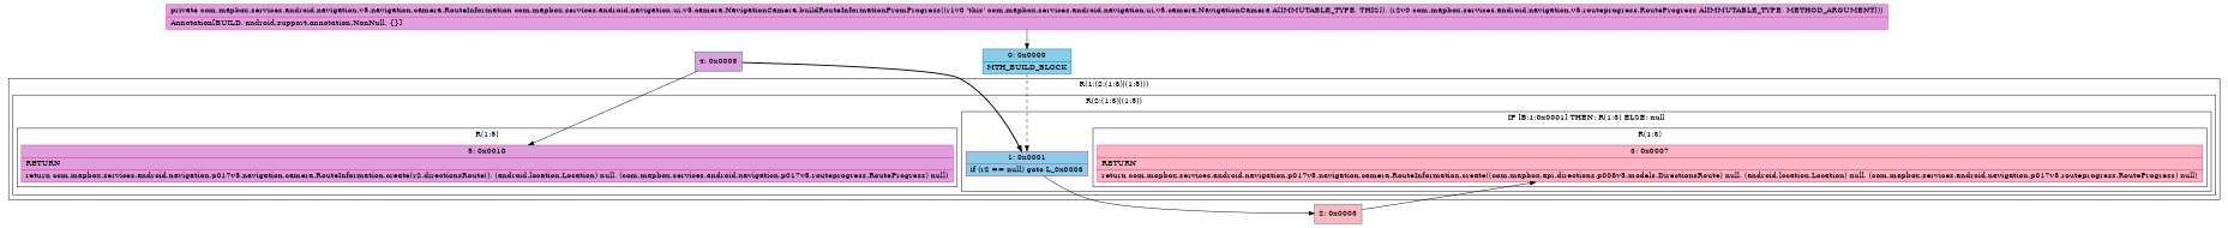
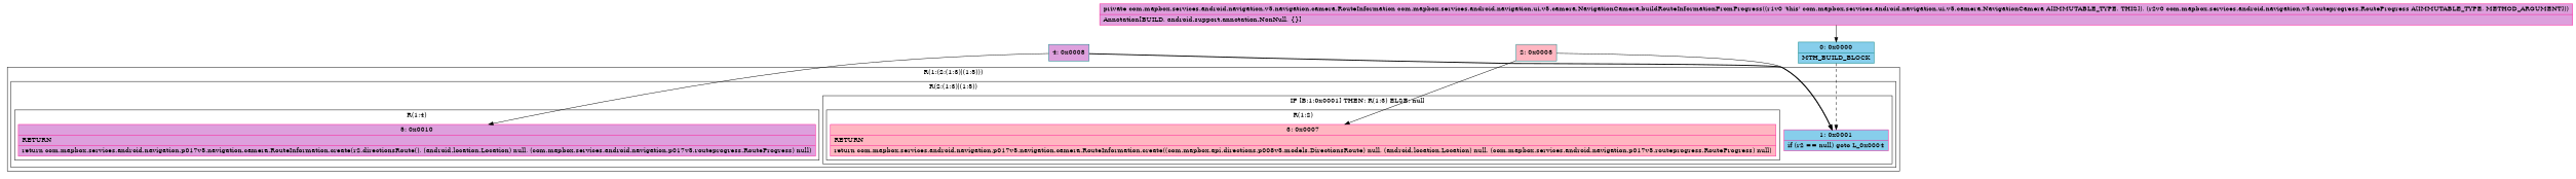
  digraph {
    fontname="DejaVu Serif"
    node [color=deeppink fillcolor=plum fontname="DejaVu Serif" shape=record style=filled]
    edge [fontname="DejaVu Serif" style=solid]
    n1 [fillcolor=lightpink label="{3\:\ 0x0007|RETURN\l|return com.mapbox.services.android.navigation.p017v5.navigation.camera.RouteInformation.create((com.mapbox.api.directions.p008v5.models.DirectionsRoute) null, (android.location.Location) null, (com.mapbox.services.android.navigation.p017v5.routeprogress.RouteProgress) null)\l}"]
-   n2 [fillcolor=skyblue label="{1\:\ 0x0001|if (r2 == null) goto L_0x0003\l}"]
+   n2 [fillcolor=skyblue label="{1\:\ 0x0001|if (r2 == null) goto L_0x0004\l}"]
    n3 [label="{5\:\ 0x0010|RETURN\l|return com.mapbox.services.android.navigation.p017v5.navigation.camera.RouteInformation.create(r2.directionsRoute(), (android.location.Location) null, (com.mapbox.services.android.navigation.p017v5.routeprogress.RouteProgress) null)\l}"]
    n4 [color=teal fillcolor=lightpink label="{2\:\ 0x0003}"]
    n5 [color=teal label="{4\:\ 0x0008}"]
    n6 [color=teal fillcolor=skyblue label="{0\:\ 0x0000|MTH_BUILD_BLOCK\l}"]
    n7 [label="{private com.mapbox.services.android.navigation.v5.navigation.camera.RouteInformation com.mapbox.services.android.navigation.ui.v5.camera.NavigationCamera.buildRouteInformationFromProgress((r1v0 'this' com.mapbox.services.android.navigation.ui.v5.camera.NavigationCamera A[IMMUTABLE_TYPE, THIS]), (r2v0 com.mapbox.services.android.navigation.v5.routeprogress.RouteProgress A[IMMUTABLE_TYPE, METHOD_ARGUMENT]))  | Annotation[BUILD, android.support.annotation.NonNull, \{\}]\l}"]
    subgraph cluster_1 {
      label="R(1:(2:(1:3)|(1:5)))"
      subgraph cluster_2 {
        label="R(2:(1:3)|(1:5))"
        subgraph cluster_3 {
          label="IF [B:1:0x0001] THEN: R(1:3) ELSE: null"
          n2
          subgraph cluster_4 {
-           label="R(1:3)"
+           label="R(1:2)"
            n1
          }
        }
        subgraph cluster_5 {
-         label="R(1:5)"
+         label="R(1:4)"
          n3
        }
      }
    }
-   n2 -> n4
+   n4 -> n2
    n4 -> n1
    n5 -> n2 [style=bold]
    n5 -> n3
    n6 -> n2 [style=dashed]
    n7 -> n6
  }
